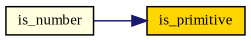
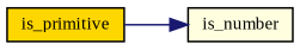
  digraph {
    rankdir=RL
    fontname="Liberation Serif"
    node [color=black fontname="Liberation Serif" fontsize=10 shape=record style=filled]
    n1 [fillcolor=lightyellow fontcolor=black height=0.2 label=is_number width=0.4]
    n2 [fillcolor=gold height=0.2 label=is_primitive width=0.4]
-   n2 -> n1 [color=midnightblue dir=back fontname="Liberation Serif" fontsize=10 labelfontname=Helvetica labelfontsize=10 style=solid]
+   n1 -> n2 [color=midnightblue dir=back fontname="Liberation Serif" fontsize=10 labelfontname=Helvetica labelfontsize=10 style=solid]
  }
